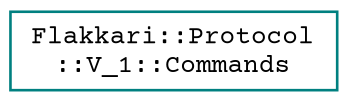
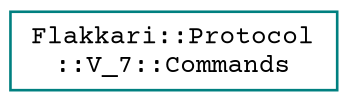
  digraph {
    rankdir=LR
    fontname="Courier Prime"
-   n1 [color=teal fillcolor=white fontname="Courier Prime" fontsize=10 height=0.2 label="Flakkari::Protocol\l::V_1::Commands" shape=record style=filled width=0.4]
+   n1 [color=teal fillcolor=white fontname="Courier Prime" fontsize=10 height=0.2 label="Flakkari::Protocol\l::V_7::Commands" shape=record style=filled width=0.4]
  }
